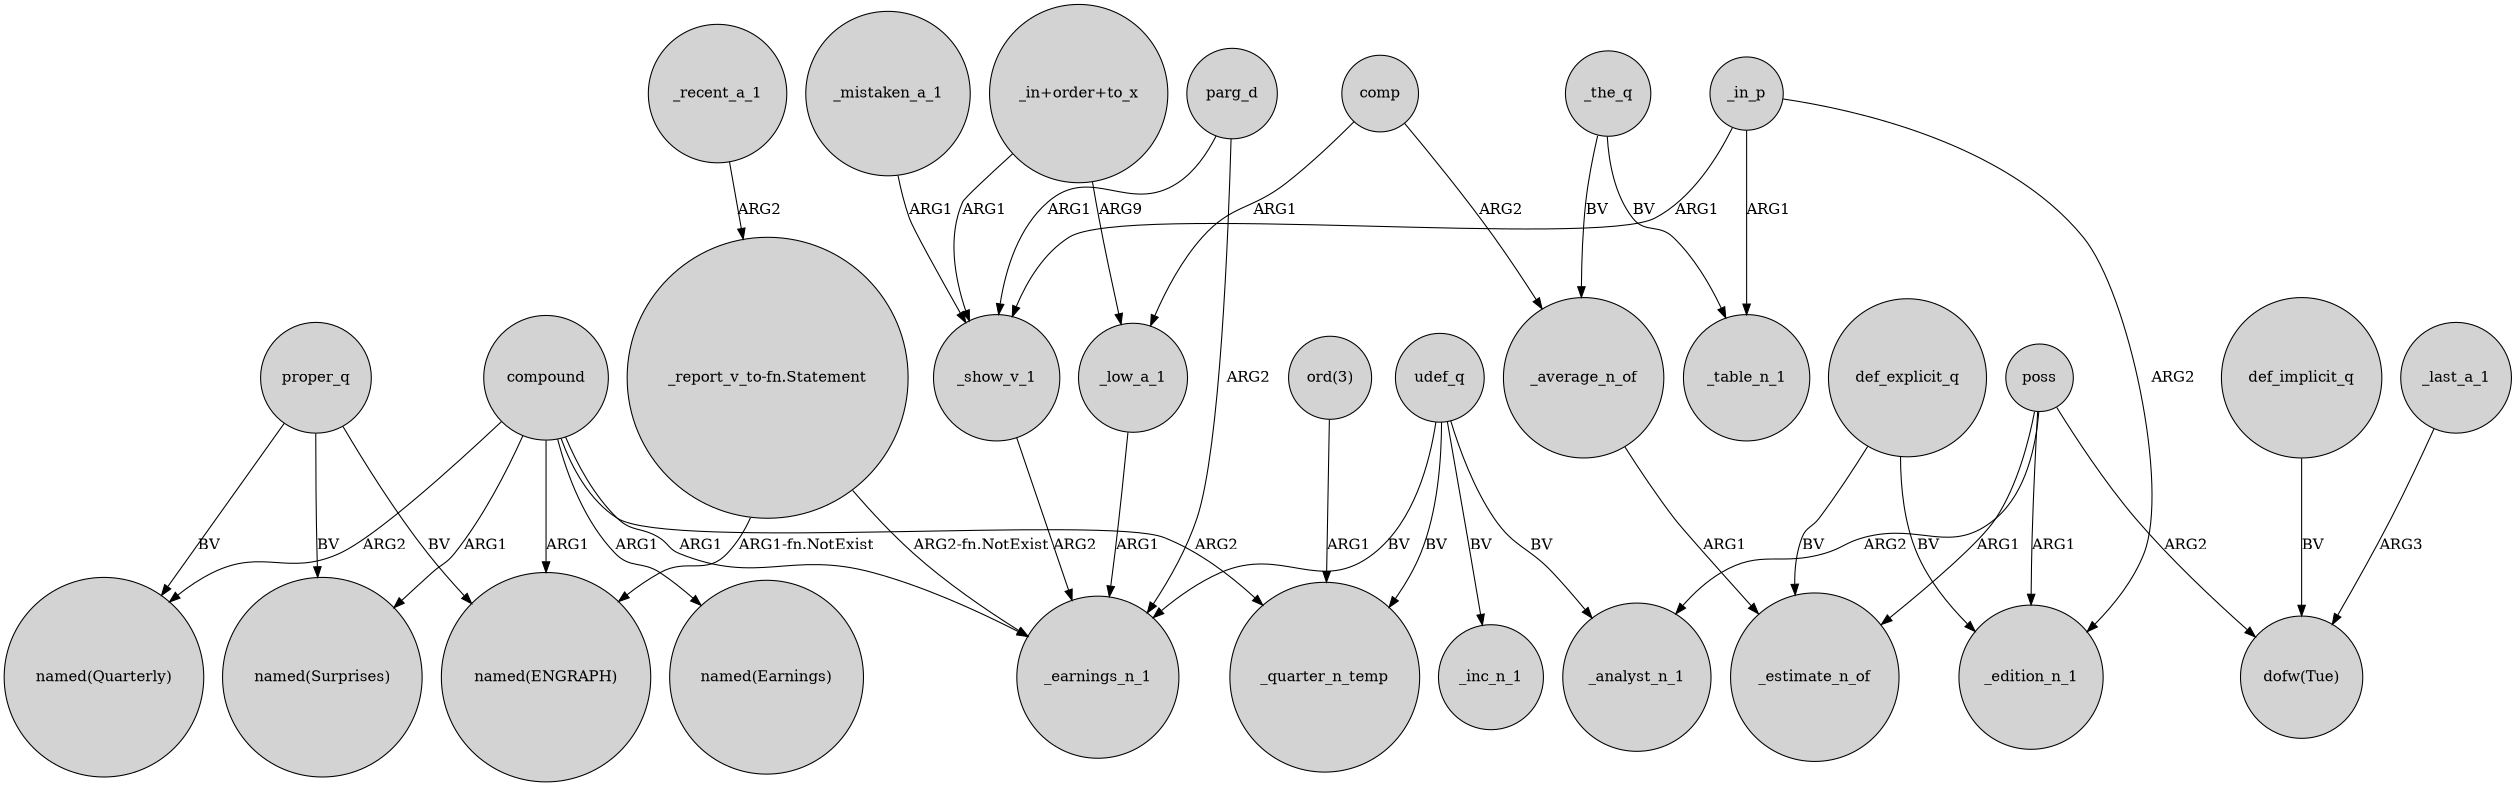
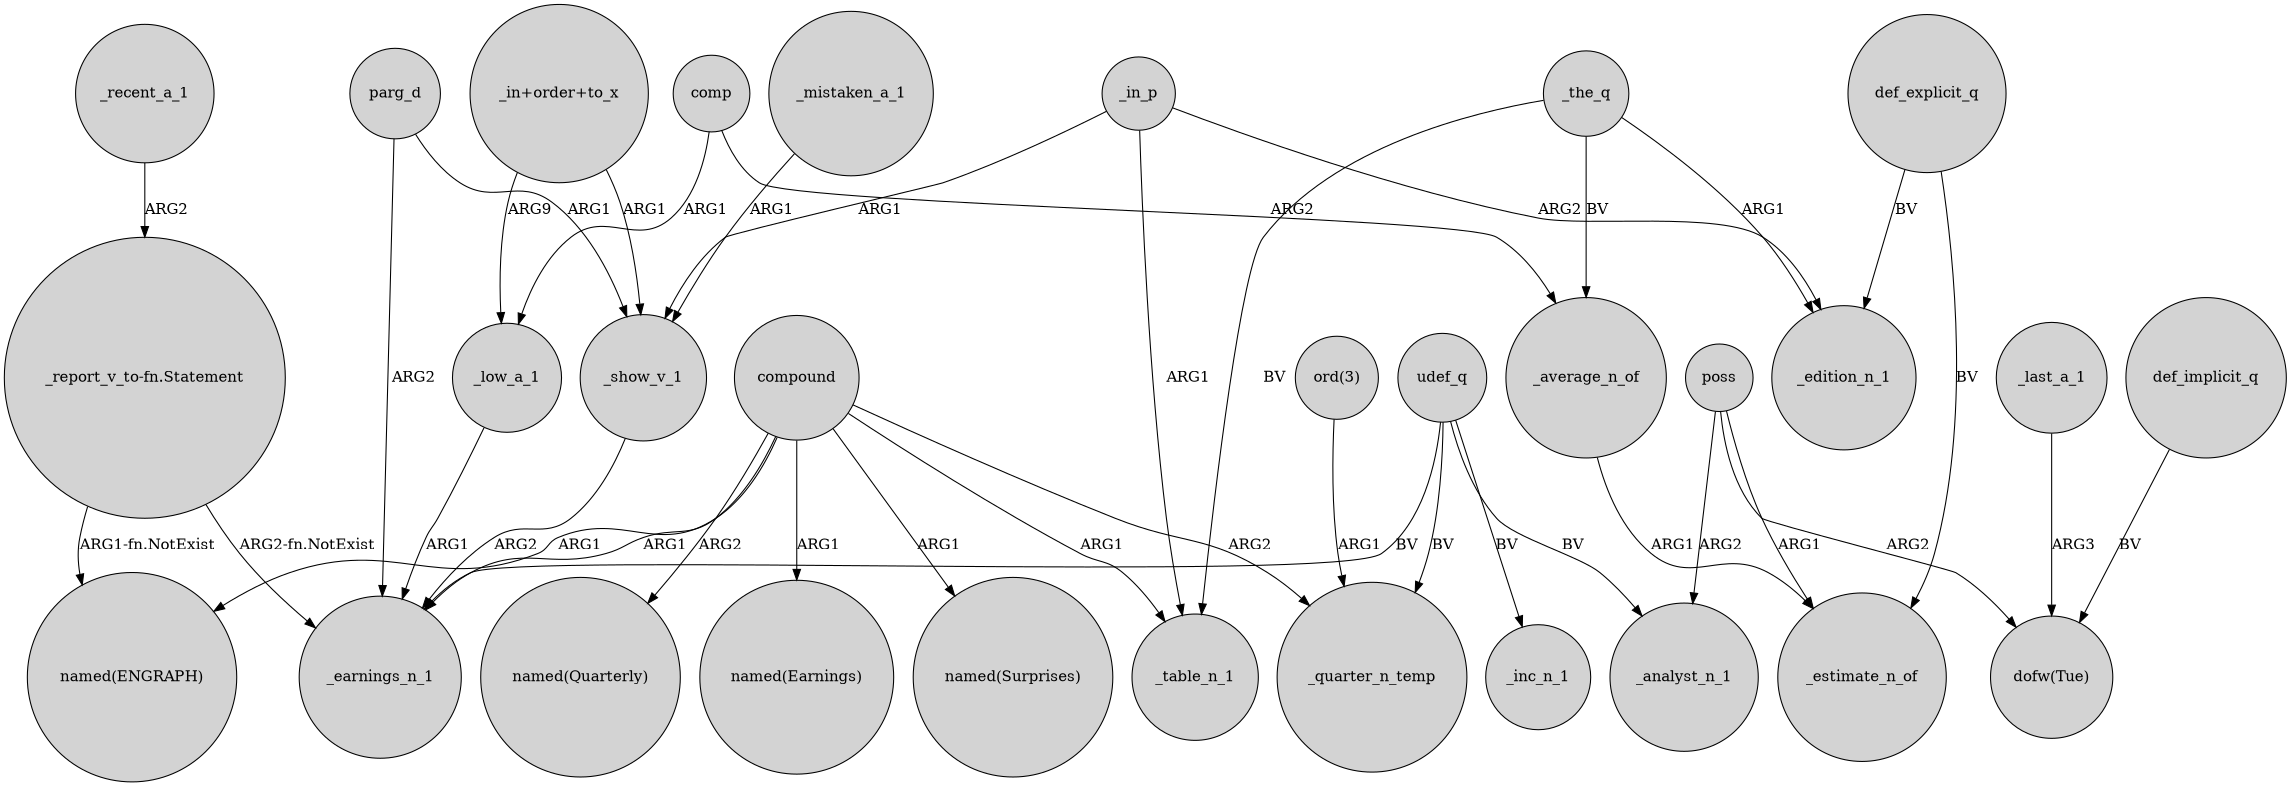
  digraph {
    node [shape=circle style=filled]
-   proper_q
    "named(Surprises)"
    "named(ENGRAPH)"
    "named(Quarterly)"
    parg_d
    _show_v_1
    _earnings_n_1
    compound
    "named(Earnings)"
    _quarter_n_temp
    _table_n_1
    _in_p
    _edition_n_1
    udef_q
    _inc_n_1
    _analyst_n_1
    comp
    _average_n_of
    _low_a_1
    _estimate_n_of
    poss
    "dofw(Tue)"
    "_in+order+to_x"
    _recent_a_1
    "_report_v_to-fn.Statement"
    _mistaken_a_1
    _the_q
    def_explicit_q
    def_implicit_q
    "ord(3)"
    _last_a_1
-   proper_q -> "named(Surprises)" [label=BV]
-   proper_q -> "named(ENGRAPH)" [label=BV]
-   proper_q -> "named(Quarterly)" [label=BV]
    parg_d -> _show_v_1 [label=ARG1]
    parg_d -> _earnings_n_1 [label=ARG2]
    _show_v_1 -> _earnings_n_1 [label=ARG2]
    compound -> "named(Surprises)" [label=ARG1]
    compound -> "named(ENGRAPH)" [label=ARG1]
    compound -> "named(Quarterly)" [label=ARG2]
    compound -> _earnings_n_1 [label=ARG1]
    compound -> "named(Earnings)" [label=ARG1]
    compound -> _quarter_n_temp [label=ARG2]
+   compound -> _table_n_1 [label=ARG1]
    _in_p -> _show_v_1 [label=ARG1]
    _in_p -> _table_n_1 [label=ARG1]
    _in_p -> _edition_n_1 [label=ARG2]
    udef_q -> _earnings_n_1 [label=BV]
    udef_q -> _quarter_n_temp [label=BV]
    udef_q -> _inc_n_1 [label=BV]
    udef_q -> _analyst_n_1 [label=BV]
    comp -> _average_n_of [label=ARG2]
    comp -> _low_a_1 [label=ARG1]
    _average_n_of -> _estimate_n_of [label=ARG1]
    _low_a_1 -> _earnings_n_1 [label=ARG1]
-   poss -> _edition_n_1 [label=ARG1]
+   _the_q -> _edition_n_1 [label=ARG1]
    poss -> _analyst_n_1 [label=ARG2]
    poss -> _estimate_n_of [label=ARG1]
    poss -> "dofw(Tue)" [label=ARG2]
    "_in+order+to_x" -> _show_v_1 [label=ARG1]
    "_in+order+to_x" -> _low_a_1 [label=ARG9]
    _recent_a_1 -> "_report_v_to-fn.Statement" [label=ARG2]
    "_report_v_to-fn.Statement" -> "named(ENGRAPH)" [label="ARG1-fn.NotExist"]
    "_report_v_to-fn.Statement" -> _earnings_n_1 [label="ARG2-fn.NotExist"]
    _mistaken_a_1 -> _show_v_1 [label=ARG1]
    _the_q -> _table_n_1 [label=BV]
    _the_q -> _average_n_of [label=BV]
    def_explicit_q -> _edition_n_1 [label=BV]
    def_explicit_q -> _estimate_n_of [label=BV]
    def_implicit_q -> "dofw(Tue)" [label=BV]
    "ord(3)" -> _quarter_n_temp [label=ARG1]
    _last_a_1 -> "dofw(Tue)" [label=ARG3]
  }
